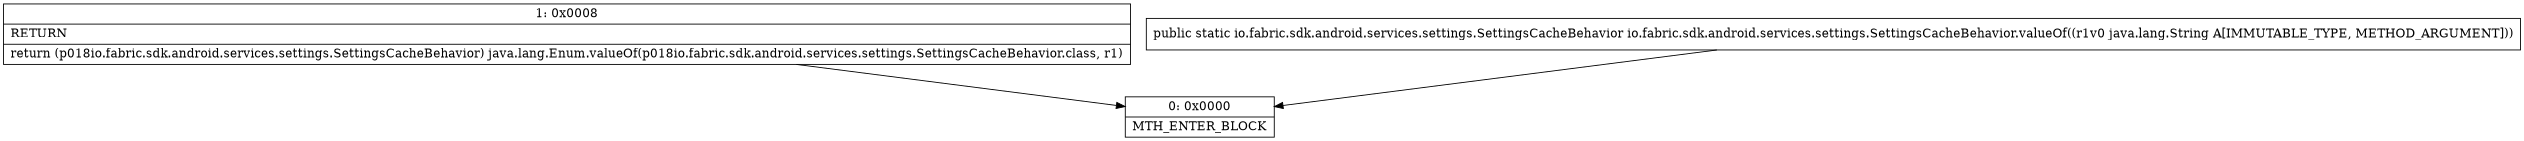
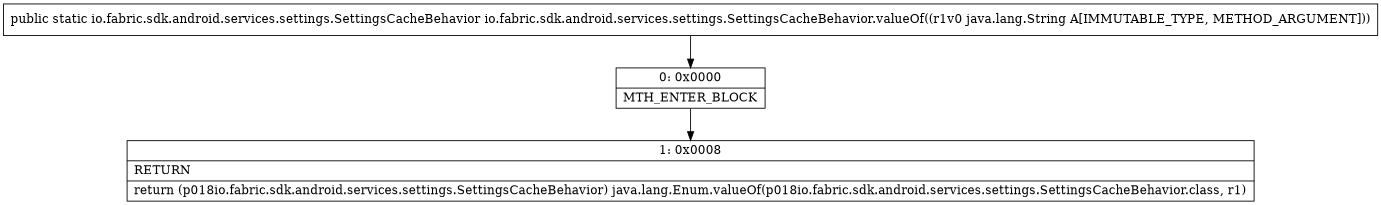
  digraph {
    node [shape=record]
    n1 [label="{0\:\ 0x0000|MTH_ENTER_BLOCK\l}"]
    n2 [label="{1\:\ 0x0008|RETURN\l|return (p018io.fabric.sdk.android.services.settings.SettingsCacheBehavior) java.lang.Enum.valueOf(p018io.fabric.sdk.android.services.settings.SettingsCacheBehavior.class, r1)\l}"]
    n3 [label="{public static io.fabric.sdk.android.services.settings.SettingsCacheBehavior io.fabric.sdk.android.services.settings.SettingsCacheBehavior.valueOf((r1v0 java.lang.String A[IMMUTABLE_TYPE, METHOD_ARGUMENT])) }"]
-   n2 -> n1
+   n1 -> n2
    n3 -> n1
  }
